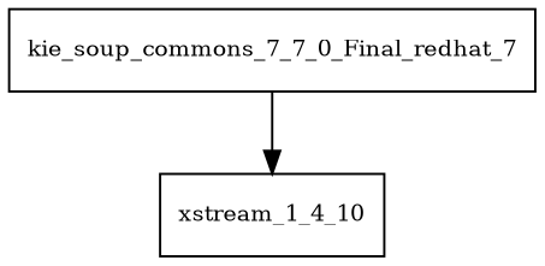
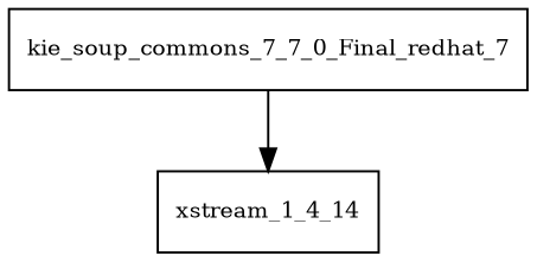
  digraph {
    node [fontsize=10.0 shape=box]
    kie_soup_commons_7_7_0_Final_redhat_7
-   xstream_1_4_10
+   xstream_1_4_10 [label=xstream_1_4_14]
    kie_soup_commons_7_7_0_Final_redhat_7 -> xstream_1_4_10
  }
